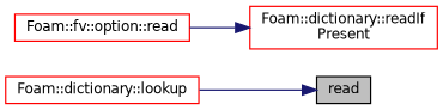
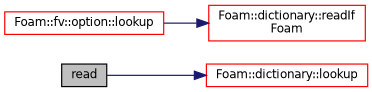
  digraph {
    rankdir=LR
    node [color=red fontname=Helvetica fontsize=10 shape=record]
    edge [color=midnightblue fontname=Helvetica fontsize=10 labelfontname=Helvetica labelfontsize=10 style=solid]
    n1 [color=black fillcolor=grey75 fontcolor=black height=0.2 label=read style=filled width=0.4]
    n2 [height=0.2 label="Foam::dictionary::lookup" width=0.4]
-   n3 [height=0.2 label="Foam::fv::option::read" width=0.4]
-   n4 [height=0.2 label="Foam::dictionary::readIf\lPresent" width=0.4]
-   n2 -> n1
+   n3 [height=0.2 label="Foam::fv::option::lookup" width=0.4]
+   n4 [height=0.2 label="Foam::dictionary::readIf\lFoam" width=0.4]
+   n1 -> n2
    n3 -> n4
  }
